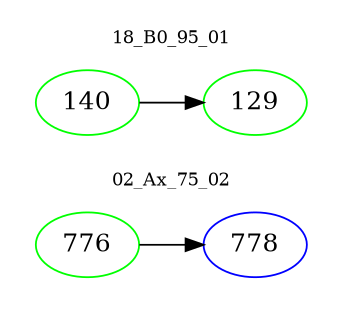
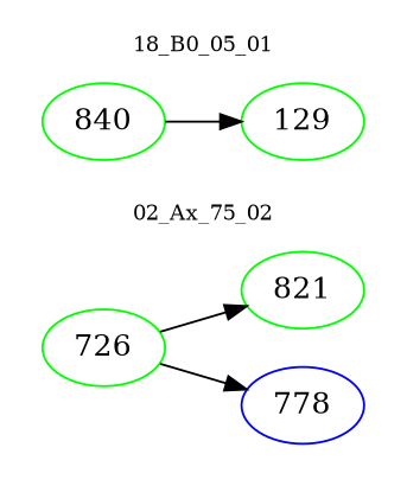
  digraph {
    rankdir=LR
    node [color=green]
    edge [color=black]
-   n1 [label=776]
+   n1 [label=726]
    n2 [color=blue label=778]
-   n4 [label=140]
+   n3 [label=821]
+   n4 [label=840]
    n5 [label=129]
    subgraph cluster_1 {
      color=white
      fontsize=10
      label="02_Ax_75_02"
      n1
      n2
+     n3
    }
    subgraph cluster_2 {
      color=white
      fontsize=10
-     label="18_B0_95_01"
+     label="18_B0_05_01"
      n4
      n5
    }
    n1 -> n2
+   n1 -> n3
    n4 -> n5
  }
